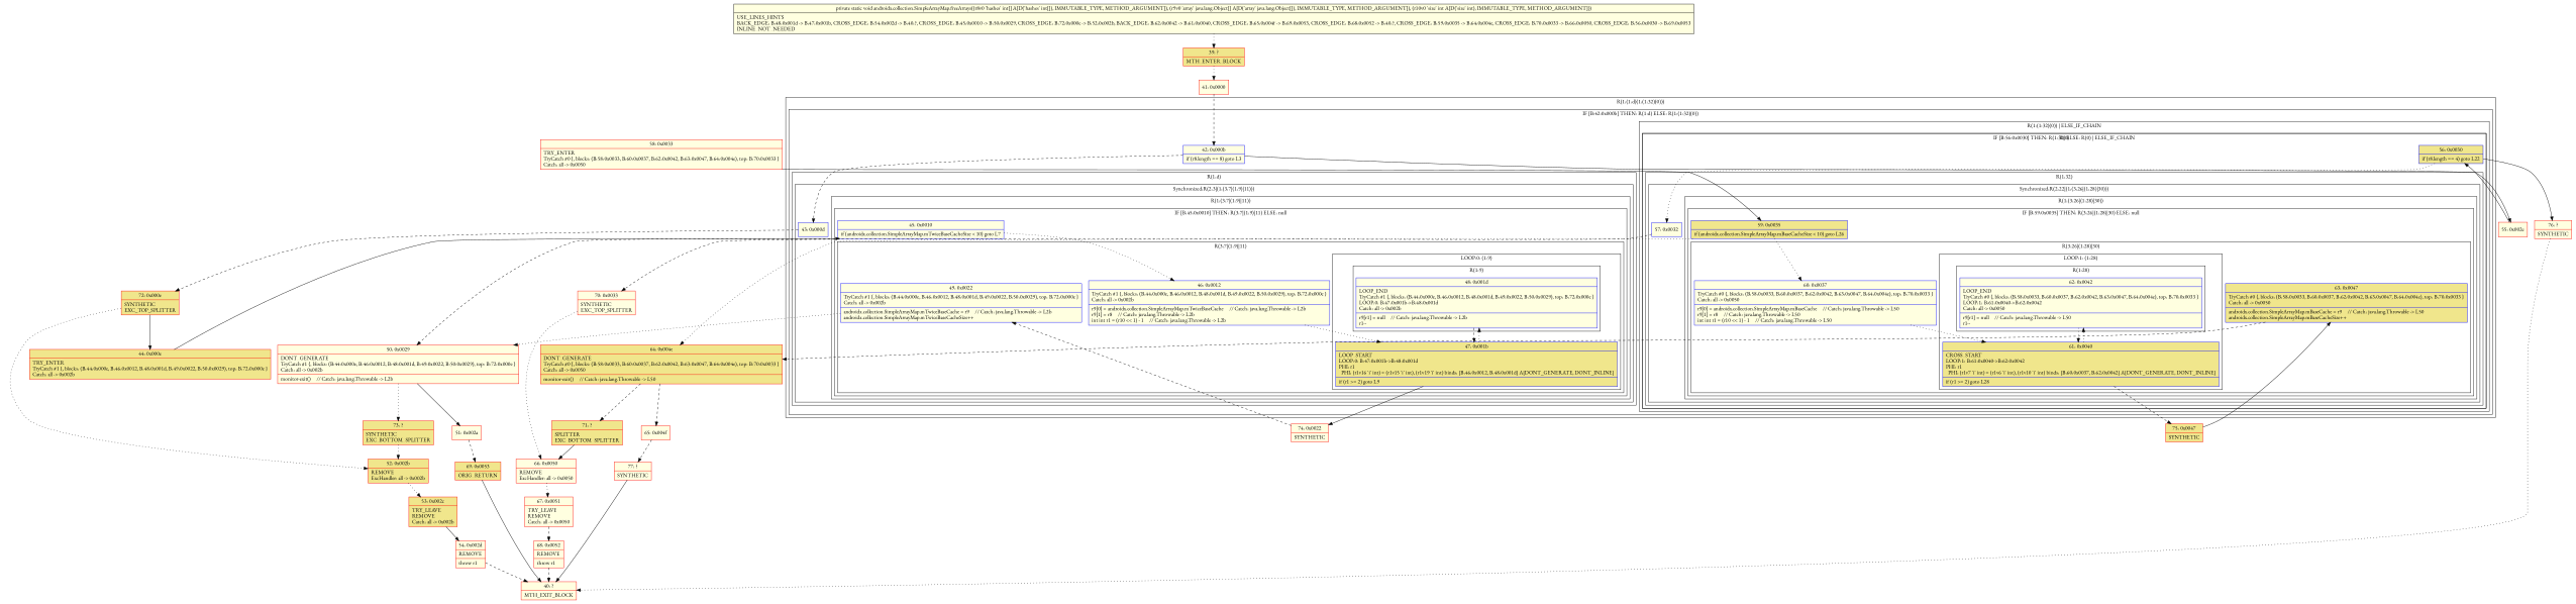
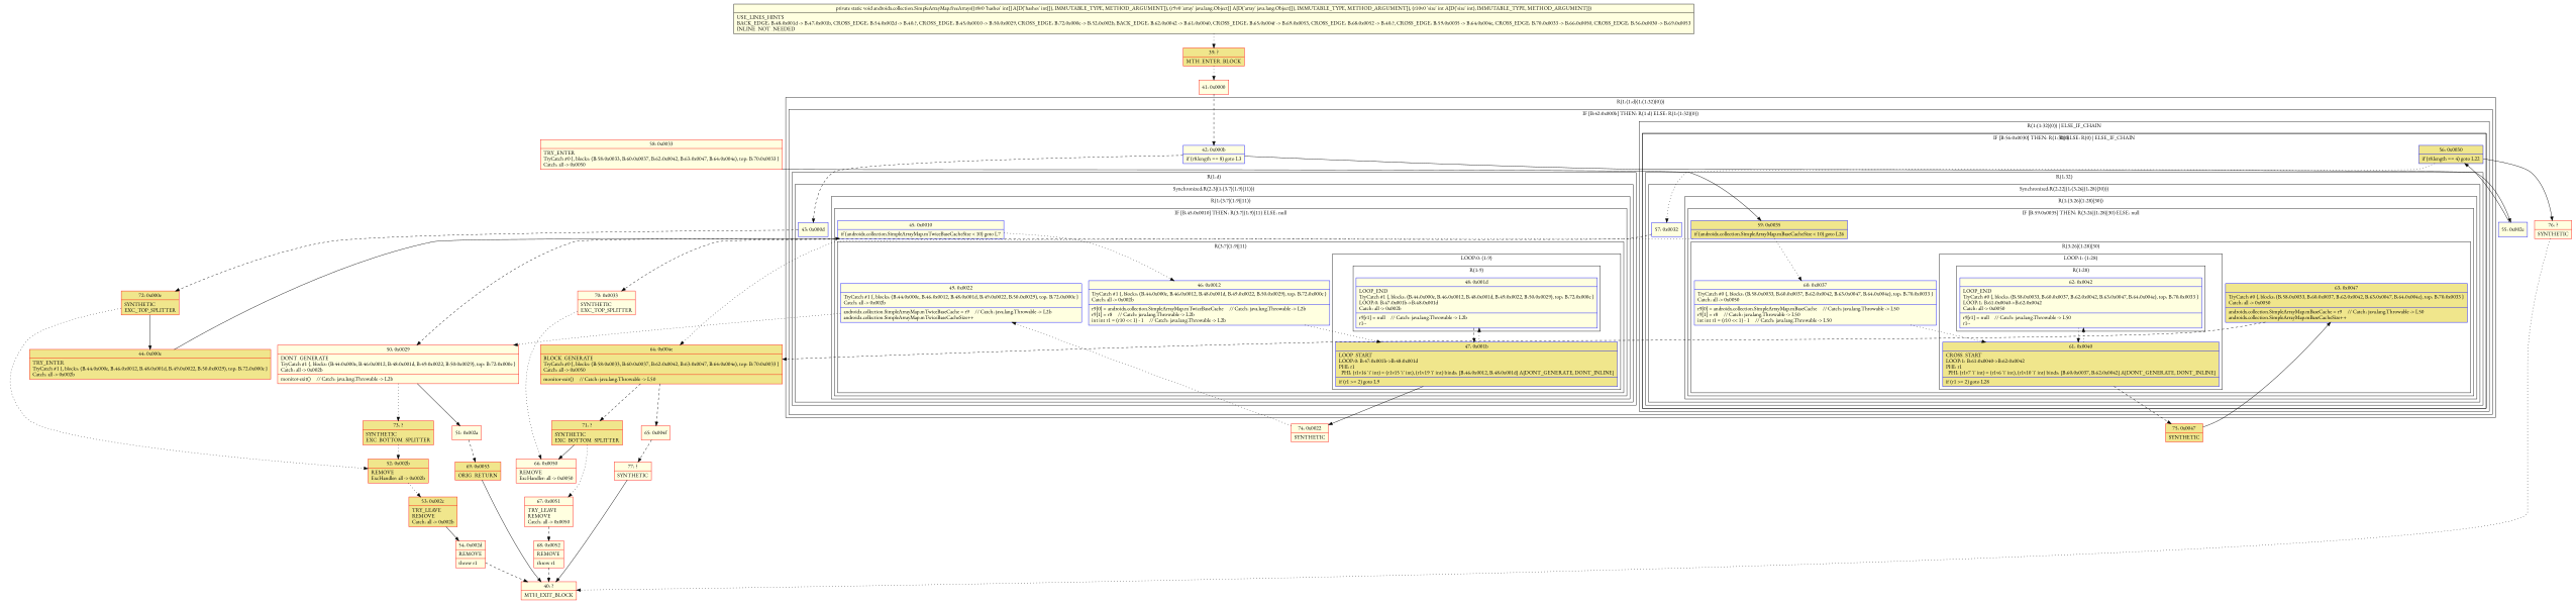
  digraph {
    fontname="EB Garamond"
    node [color=red fillcolor=lightyellow fontname="EB Garamond" shape=record style=filled]
    edge [fontname="EB Garamond" style=dotted]
    n1 [color=blue label="{48\:\ 0x001d|LOOP_END\lTryCatch #1 \{, blocks: (B:44:0x000e, B:46:0x0012, B:48:0x001d, B:49:0x0022, B:50:0x0029), top: B:72:0x000e \}\lLOOP:0: B:47:0x001b\-\>B:48:0x001d\lCatch: all \-\> 0x002b\l|r9[r1] = null     \/\/ Catch: java.lang.Throwable \-\> L2b\lr1\-\-\l}"]
    n2 [color=blue fillcolor=khaki label="{47\:\ 0x001b|LOOP_START\lLOOP:0: B:47:0x001b\-\>B:48:0x001d\lPHI: r1 \l  PHI: (r1v16 'i' int) = (r1v15 'i' int), (r1v19 'i' int) binds: [B:46:0x0012, B:48:0x001d] A[DONT_GENERATE, DONT_INLINE]\l|if (r1 \>= 2) goto L9\l}"]
    n3 [color=blue label="{46\:\ 0x0012|TryCatch #1 \{, blocks: (B:44:0x000e, B:46:0x0012, B:48:0x001d, B:49:0x0022, B:50:0x0029), top: B:72:0x000e \}\lCatch: all \-\> 0x002b\l|r9[0] = androidx.collection.SimpleArrayMap.mTwiceBaseCache     \/\/ Catch: java.lang.Throwable \-\> L2b\lr9[1] = r8     \/\/ Catch: java.lang.Throwable \-\> L2b\lint int r1 = (r10 \<\< 1) \- 1     \/\/ Catch: java.lang.Throwable \-\> L2b\l}"]
    n4 [color=blue label="{49\:\ 0x0022|TryCatch #1 \{, blocks: (B:44:0x000e, B:46:0x0012, B:48:0x001d, B:49:0x0022, B:50:0x0029), top: B:72:0x000e \}\lCatch: all \-\> 0x002b\l|androidx.collection.SimpleArrayMap.mTwiceBaseCache = r9     \/\/ Catch: java.lang.Throwable \-\> L2b\landroidx.collection.SimpleArrayMap.mTwiceBaseCacheSize++\l}"]
    n5 [color=blue label="{45\:\ 0x0010|if (androidx.collection.SimpleArrayMap.mTwiceBaseCacheSize \< 10) goto L7\l}"]
    n6 [color=blue label="{43\:\ 0x000d}"]
    n7 [color=blue label="{62\:\ 0x0042|LOOP_END\lTryCatch #0 \{, blocks: (B:58:0x0033, B:60:0x0037, B:62:0x0042, B:63:0x0047, B:64:0x004e), top: B:70:0x0033 \}\lLOOP:1: B:61:0x0040\-\>B:62:0x0042\lCatch: all \-\> 0x0050\l|r9[r1] = null     \/\/ Catch: java.lang.Throwable \-\> L50\lr1\-\-\l}"]
    n8 [color=blue fillcolor=khaki label="{61\:\ 0x0040|CROSS_START\lLOOP:1: B:61:0x0040\-\>B:62:0x0042\lPHI: r1 \l  PHI: (r1v7 'i' int) = (r1v6 'i' int), (r1v10 'i' int) binds: [B:60:0x0037, B:62:0x0042] A[DONT_GENERATE, DONT_INLINE]\l|if (r1 \>= 2) goto L28\l}"]
    n9 [color=blue label="{60\:\ 0x0037|TryCatch #0 \{, blocks: (B:58:0x0033, B:60:0x0037, B:62:0x0042, B:63:0x0047, B:64:0x004e), top: B:70:0x0033 \}\lCatch: all \-\> 0x0050\l|r9[0] = androidx.collection.SimpleArrayMap.mBaseCache     \/\/ Catch: java.lang.Throwable \-\> L50\lr9[1] = r8     \/\/ Catch: java.lang.Throwable \-\> L50\lint int r1 = (r10 \<\< 1) \- 1     \/\/ Catch: java.lang.Throwable \-\> L50\l}"]
    n10 [color=blue fillcolor=khaki label="{63\:\ 0x0047|TryCatch #0 \{, blocks: (B:58:0x0033, B:60:0x0037, B:62:0x0042, B:63:0x0047, B:64:0x004e), top: B:70:0x0033 \}\lCatch: all \-\> 0x0050\l|androidx.collection.SimpleArrayMap.mBaseCache = r9     \/\/ Catch: java.lang.Throwable \-\> L50\landroidx.collection.SimpleArrayMap.mBaseCacheSize++\l}"]
    n11 [color=blue fillcolor=khaki label="{59\:\ 0x0035|if (androidx.collection.SimpleArrayMap.mBaseCacheSize \< 10) goto L26\l}"]
    n12 [color=blue label="{57\:\ 0x0032}"]
    n13 [color=blue fillcolor=khaki label="{56\:\ 0x0030|if (r8.length == 4) goto L22\l}"]
    n14 [color=blue label="{42\:\ 0x000b|if (r8.length == 8) goto L3\l}"]
    n15 [label="{74\:\ 0x0022|SYNTHETIC\l}"]
    n16 [label="{50\:\ 0x0029|DONT_GENERATE\lTryCatch #1 \{, blocks: (B:44:0x000e, B:46:0x0012, B:48:0x001d, B:49:0x0022, B:50:0x0029), top: B:72:0x000e \}\lCatch: all \-\> 0x002b\l|monitor\-exit()     \/\/ Catch: java.lang.Throwable \-\> L2b\l}"]
    n17 [fillcolor=khaki label="{72\:\ 0x000e|SYNTHETIC\lEXC_TOP_SPLITTER\l}"]
    n18 [fillcolor=khaki label="{75\:\ 0x0047|SYNTHETIC\l}"]
-   n19 [fillcolor=khaki label="{64\:\ 0x004e|DONT_GENERATE\lTryCatch #0 \{, blocks: (B:58:0x0033, B:60:0x0037, B:62:0x0042, B:63:0x0047, B:64:0x004e), top: B:70:0x0033 \}\lCatch: all \-\> 0x0050\l|monitor\-exit()     \/\/ Catch: java.lang.Throwable \-\> L50\l}"]
+   n19 [fillcolor=khaki label="{64\:\ 0x004e|BLOCK_GENERATE\lTryCatch #0 \{, blocks: (B:58:0x0033, B:60:0x0037, B:62:0x0042, B:63:0x0047, B:64:0x004e), top: B:70:0x0033 \}\lCatch: all \-\> 0x0050\l|monitor\-exit()     \/\/ Catch: java.lang.Throwable \-\> L50\l}"]
    n20 [label="{70\:\ 0x0033|SYNTHETIC\lEXC_TOP_SPLITTER\l}"]
    n21 [label="{76\:\ ?|SYNTHETIC\l}"]
-   n22 [label="{55\:\ 0x002e}"]
+   n22 [color=blue label="{55\:\ 0x002e}"]
    n23 [fillcolor=khaki label="{44\:\ 0x000e|TRY_ENTER\lTryCatch #1 \{, blocks: (B:44:0x000e, B:46:0x0012, B:48:0x001d, B:49:0x0022, B:50:0x0029), top: B:72:0x000e \}\lCatch: all \-\> 0x002b\l}"]
    n24 [fillcolor=khaki label="{52\:\ 0x002b|REMOVE\lExcHandler: all \-\> 0x002b\l}"]
    n25 [label="{51\:\ 0x002a}"]
    n26 [fillcolor=khaki label="{73\:\ ?|SYNTHETIC\lEXC_BOTTOM_SPLITTER\l}"]
    n27 [label="{40\:\ ?|MTH_EXIT_BLOCK\l}"]
    n28 [label="{66\:\ 0x0050|REMOVE\lExcHandler: all \-\> 0x0050\l}"]
    n29 [label="{65\:\ 0x004f}"]
-   n30 [fillcolor=khaki label="{71\:\ ?|SPLITTER\lEXC_BOTTOM_SPLITTER\l}"]
+   n30 [fillcolor=khaki label="{71\:\ ?|SYNTHETIC\lEXC_BOTTOM_SPLITTER\l}"]
    n31 [fillcolor=khaki label="{39\:\ ?|MTH_ENTER_BLOCK\l}"]
    n32 [label="{41\:\ 0x0000}"]
    n33 [fillcolor=khaki label="{53\:\ 0x002c|TRY_LEAVE\lREMOVE\lCatch: all \-\> 0x002b\l}"]
    n34 [fillcolor=khaki label="{69\:\ 0x0053|ORIG_RETURN\l}"]
    n35 [label="{54\:\ 0x002d|REMOVE\l|throw r1\l}"]
    n36 [label="{58\:\ 0x0033|TRY_ENTER\lTryCatch #0 \{, blocks: (B:58:0x0033, B:60:0x0037, B:62:0x0042, B:63:0x0047, B:64:0x004e), top: B:70:0x0033 \}\lCatch: all \-\> 0x0050\l}"]
    n37 [label="{67\:\ 0x0051|TRY_LEAVE\lREMOVE\lCatch: all \-\> 0x0050\l}"]
    n38 [label="{77\:\ ?|SYNTHETIC\l}"]
    n39 [label="{68\:\ 0x0052|REMOVE\l|throw r1\l}"]
    n40 [label="{private static void androidx.collection.SimpleArrayMap.freeArrays((r8v0 'hashes' int[] A[D('hashes' int[]), IMMUTABLE_TYPE, METHOD_ARGUMENT]), (r9v0 'array' java.lang.Object[] A[D('array' java.lang.Object[]), IMMUTABLE_TYPE, METHOD_ARGUMENT]), (r10v0 'size' int A[D('size' int), IMMUTABLE_TYPE, METHOD_ARGUMENT]))  | USE_LINES_HINTS\lBACK_EDGE: B:48:0x001d \-\> B:47:0x001b, CROSS_EDGE: B:54:0x002d \-\> B:40:?, CROSS_EDGE: B:45:0x0010 \-\> B:50:0x0029, CROSS_EDGE: B:72:0x000e \-\> B:52:0x002b, BACK_EDGE: B:62:0x0042 \-\> B:61:0x0040, CROSS_EDGE: B:65:0x004f \-\> B:69:0x0053, CROSS_EDGE: B:68:0x0052 \-\> B:40:?, CROSS_EDGE: B:59:0x0035 \-\> B:64:0x004e, CROSS_EDGE: B:70:0x0033 \-\> B:66:0x0050, CROSS_EDGE: B:56:0x0030 \-\> B:69:0x0053\lINLINE_NOT_NEEDED\l}" color=""]
    subgraph cluster_1 {
      label="R(1:(1:d)(1:(1:32)(0)))"
      subgraph cluster_2 {
        label="IF [B:42:0x000b] THEN: R(1:d) ELSE: R(1:(1:32)(0))"
        n14
        subgraph cluster_3 {
          label="R(1:d)"
          subgraph cluster_4 {
            label="Synchronized:R(2:3|(1:(3:7|(1:9)|11)))"
            n6
            subgraph cluster_5 {
              label="R(1:(3:7|(1:9)|11))"
              subgraph cluster_6 {
                label="IF [B:45:0x0010] THEN: R(3:7|(1:9)|11) ELSE: null"
                n5
                subgraph cluster_7 {
                  label="R(3:7|(1:9)|11)"
                  n3
                  n4
                  subgraph cluster_8 {
                    label="LOOP:0: (1:9)"
                    n2
                    subgraph cluster_9 {
                      label="R(1:9)"
                      n1
                    }
                  }
                }
              }
            }
          }
        }
        subgraph cluster_10 {
          label="R(1:(1:32)(0)) | ELSE_IF_CHAIN\l"
          subgraph cluster_11 {
            label="IF [B:56:0x0030] THEN: R(1:32) ELSE: R(0) | ELSE_IF_CHAIN\l"
            n13
            subgraph cluster_12 {
              label="R(1:32)"
              subgraph cluster_13 {
                label="Synchronized:R(2:22|(1:(3:26|(1:28)|30)))"
                n12
                subgraph cluster_14 {
                  label="R(1:(3:26|(1:28)|30))"
                  subgraph cluster_15 {
                    label="IF [B:59:0x0035] THEN: R(3:26|(1:28)|30) ELSE: null"
                    n11
                    subgraph cluster_16 {
                      label="R(3:26|(1:28)|30)"
                      n9
                      n10
                      subgraph cluster_17 {
                        label="LOOP:1: (1:28)"
                        n8
                        subgraph cluster_18 {
                          label="R(1:28)"
                          n7
                        }
                      }
                    }
                  }
                }
              }
            }
            subgraph cluster_19 {
              label="R(0)"
            }
          }
        }
      }
    }
    n1 -> n2 [style=dashed]
    n2 -> n1
    n2 -> n15 [style=solid]
    n3 -> n2
    n4 -> n16
    n5 -> n3
    n5 -> n16 [style=dashed]
    n6 -> n17 [style=dashed]
    n7 -> n8
    n8 -> n7
    n8 -> n18 [style=dashed]
    n9 -> n8
    n10 -> n19 [style=dashed]
    n11 -> n9
    n11 -> n19
    n12 -> n20 [style=dashed]
    n13 -> n12
    n13 -> n21 [style=solid]
    n14 -> n6 [style=dashed]
    n14 -> n22 [style=solid]
-   n15 -> n4 [style=dashed]
+   n15 -> n4
    n16 -> n25 [style=solid]
    n16 -> n26
    n17 -> n23 [style=solid]
    n17 -> n24
    n18 -> n10 [style=solid]
    n19 -> n29 [style=dashed]
    n19 -> n30 [style=dashed]
    n20 -> n28
    n21 -> n27
    n22 -> n13 [style=solid]
    n23 -> n5 [style=solid]
    n24 -> n33
    n25 -> n34 [style=dashed]
    n26 -> n24
-   n28 -> n37
+   n30 -> n37
    n29 -> n38 [style=dashed]
    n30 -> n28 [style=solid]
    n31 -> n32
    n32 -> n14 [style=dashed]
    n33 -> n35 [style=solid]
    n34 -> n27 [style=solid]
    n35 -> n27 [style=dashed]
    n36 -> n11 [style=solid]
    n37 -> n39 [style=dashed]
    n38 -> n27 [style=solid]
    n39 -> n27 [style=dashed]
    n40 -> n31
  }
